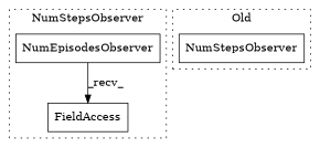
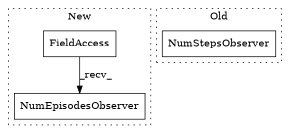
  digraph {
    node [a=32 shape=box]
    n1 [l=21 label=NumEpisodesObserver s=4724]
    n2 [a=22 l=9 label=FieldAccess s=4695]
    n3 [l=18 label=NumStepsObserver s=6718]
    subgraph cluster_1 {
-     label=NumStepsObserver
+     label=New
      style=dotted
      n1
      n2
    }
    subgraph cluster_2 {
      label=Old
      style=dotted
      n3
    }
-   n1 -> n2 [label=_recv_]
+   n2 -> n1 [label=_recv_]
  }
